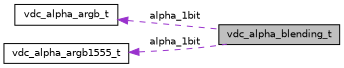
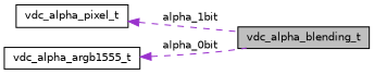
  digraph {
    rankdir=LR
    node [color=black fillcolor=white fontname=Helvetica fontsize=10 shape=record style=filled]
    edge [color=darkorchid3 dir=back fontname=Helvetica fontsize=10 labelfontname=Helvetica labelfontsize=10 style=dashed]
    n1 [fillcolor=grey75 fontcolor=black height=0.2 label=vdc_alpha_blending_t width=0.4]
-   n2 [height=0.2 label=vdc_alpha_argb_t width=0.4]
+   n2 [height=0.2 label=vdc_alpha_pixel_t width=0.4]
    n3 [height=0.2 label=vdc_alpha_argb1555_t width=0.4]
    n2 -> n1 [label=" alpha_1bit"]
-   n3 -> n1 [label=" alpha_1bit"]
+   n3 -> n1 [label=" alpha_0bit"]
  }
